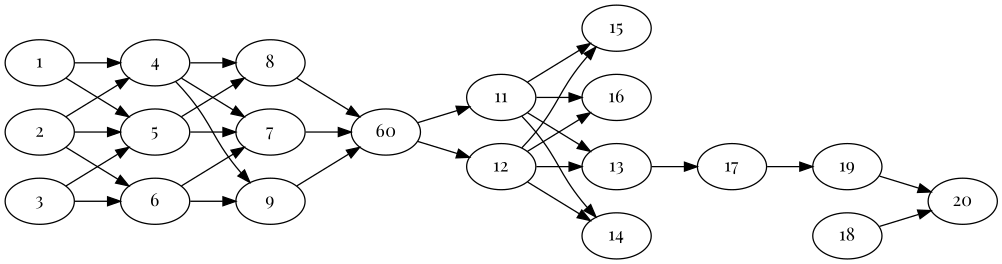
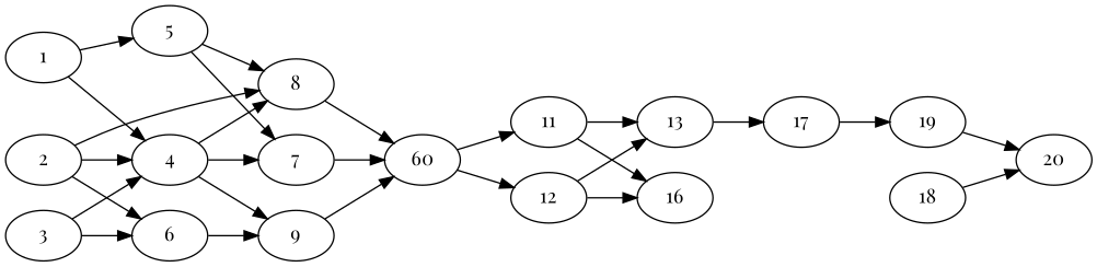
  digraph {
    fontname="Playfair Display"
    rankdir=LR
    node [alpha=0.17 fontname="Playfair Display"]
    edge [fontname="Playfair Display"]
    1 [alpha=0.14 expect_size=5321728]
    4 [alpha=0.01 expect_size=40610816]
    5 [alpha=0.10 expect_size=47660032]
    7 [alpha=0.09 expect_size=27400192]
    8 [alpha=0.03 expect_size=24530944]
    9 [alpha=0.08 expect_size=7840768]
    n7 [alpha=0.13 expect_size=5464064 label=60]
    2 [alpha=0.09 expect_size=39825408]
    6 [alpha=0.13 expect_size=23528448]
    3 [alpha=0.12 expect_size=10116096]
    11 [alpha=0.00 expect_size=52425728]
    12 [alpha=0.14 expect_size=39303168]
    13 [alpha=0.11 expect_size=12368896]
-   14 [alpha=0.03 expect_size=40328192]
-   15 [alpha=0.10 expect_size=42050560]
    16 [expect_size=18190336]
    17 [alpha=0.19 expect_size=49173504]
    19 [alpha=0.16 expect_size=30878720]
    18 [expect_size=23066624]
    20 [expect_size=48855040]
    1 -> 4
    1 -> 5
    4 -> 7
    4 -> 8
    4 -> 9
    5 -> 7
    5 -> 8
    7 -> n7
    8 -> n7
    9 -> n7
    n7 -> 11
    n7 -> 12
    2 -> 4
-   2 -> 5
+   2 -> 8
    2 -> 6
-   6 -> 7
    6 -> 9
-   3 -> 5
+   3 -> 4
    3 -> 6
    11 -> 13
-   11 -> 14
-   11 -> 15
    11 -> 16
    12 -> 13
-   12 -> 14
-   12 -> 15
    12 -> 16
    13 -> 17
    17 -> 19
    19 -> 20
    18 -> 20
  }
